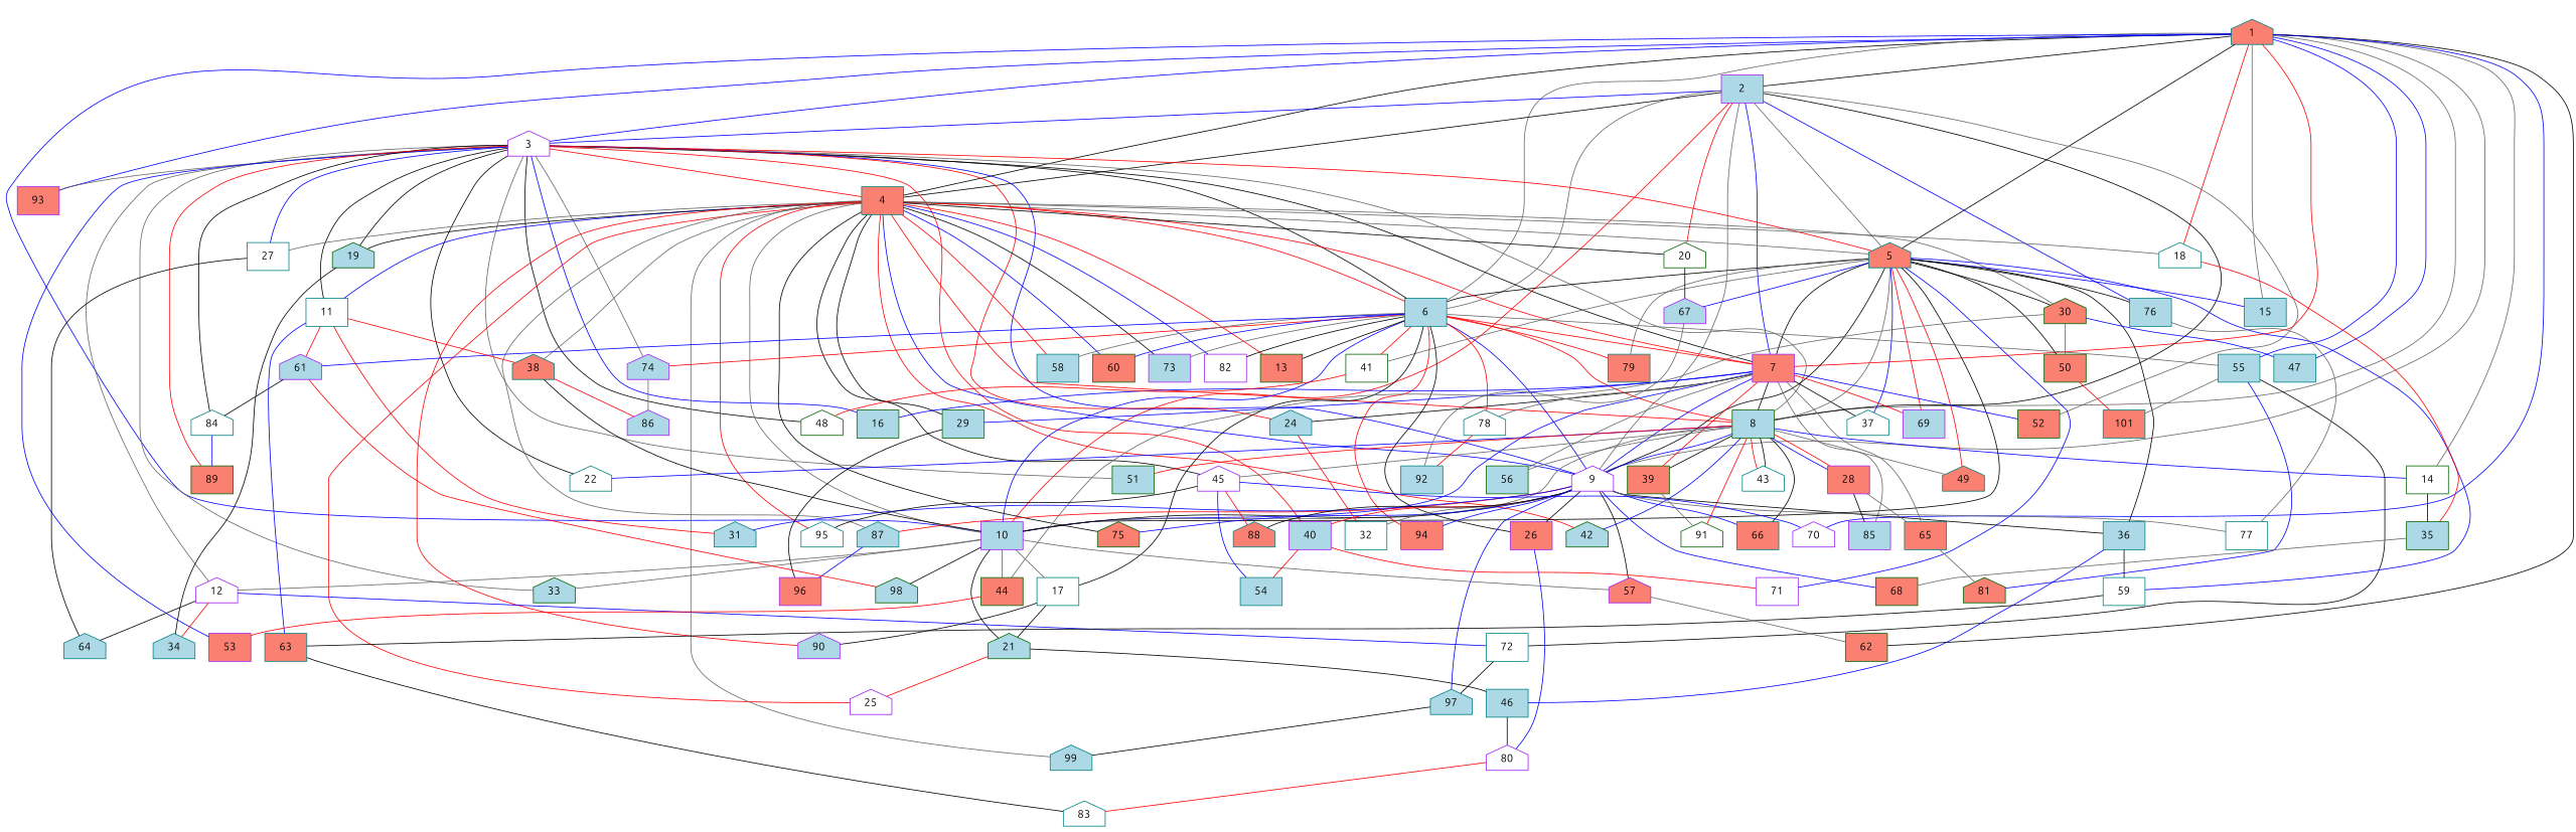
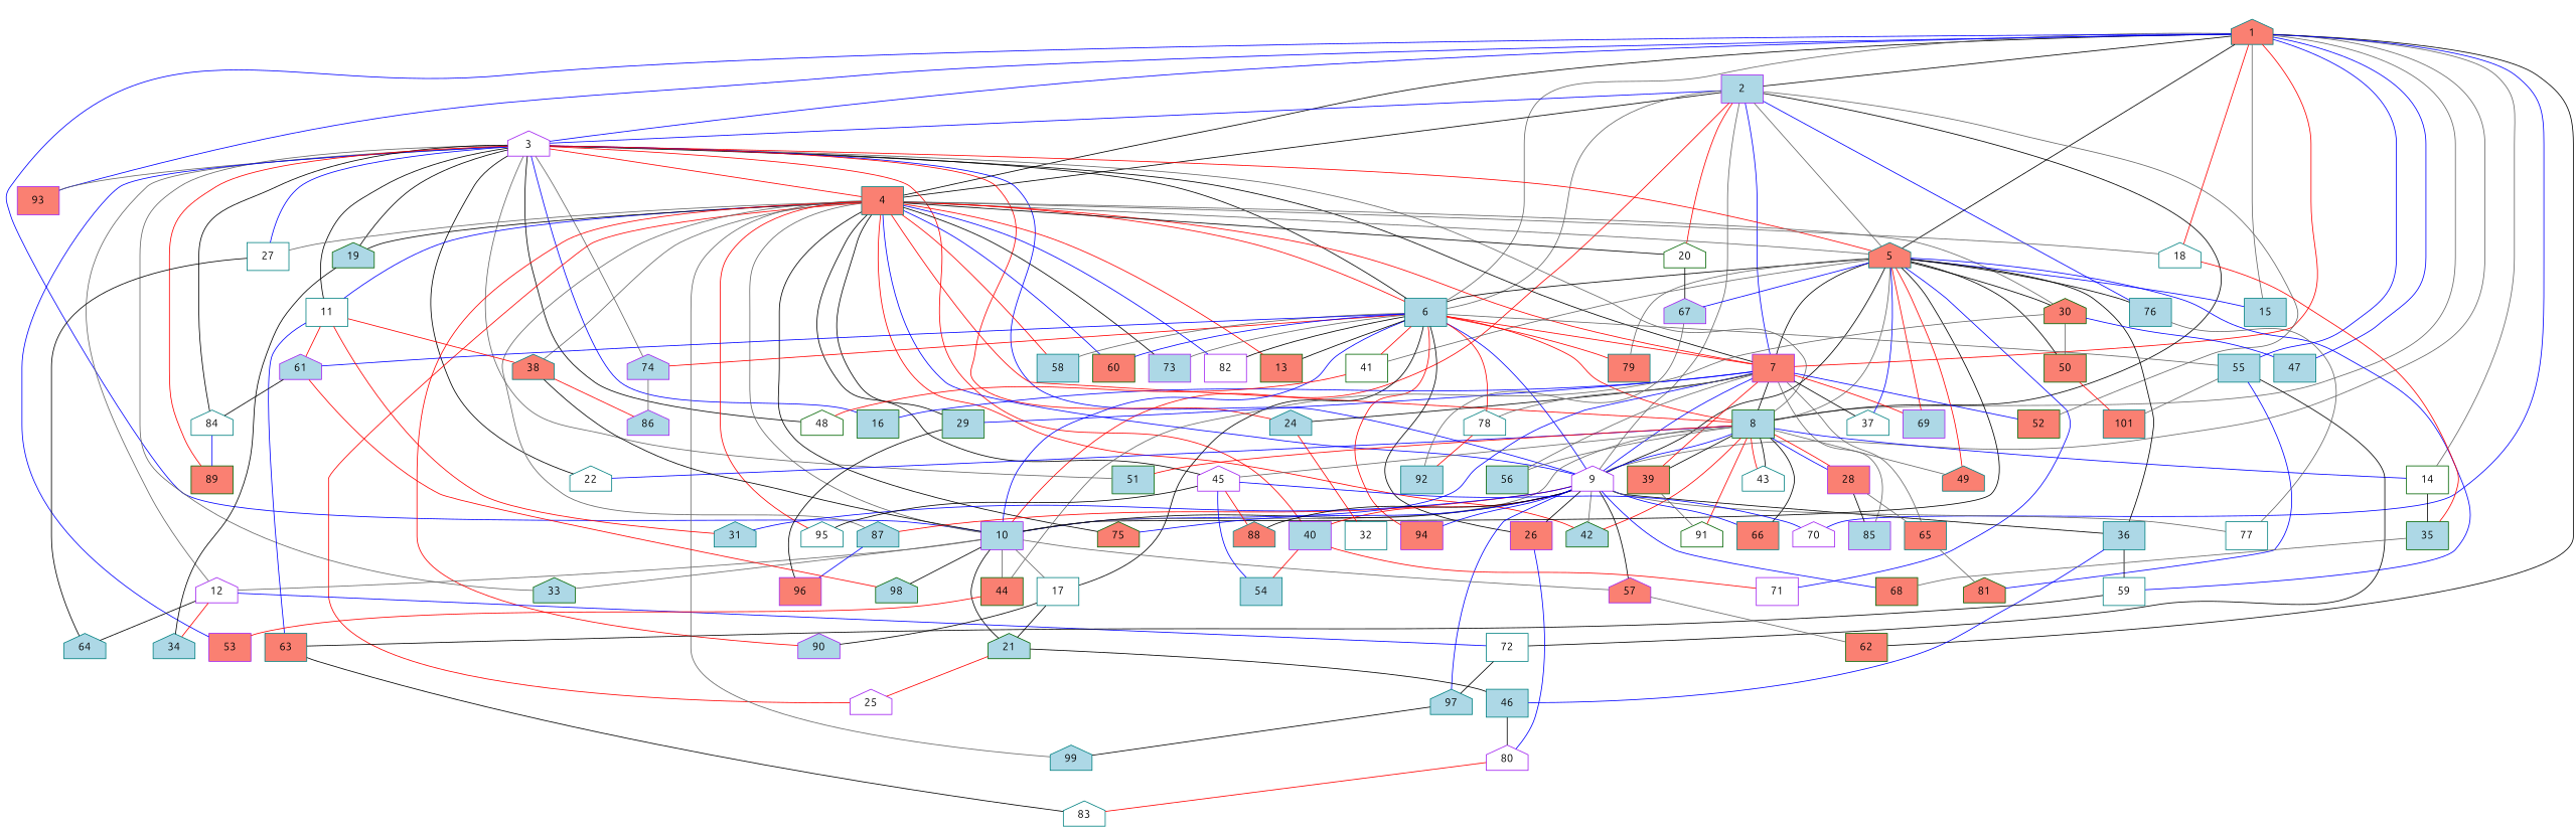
  graph {
    fontname=Ubuntu
    node [color=teal fillcolor=lightblue fontname=Ubuntu shape=box style=filled]
    edge [color=black fontname=Ubuntu]
    1 [fillcolor=salmon shape=house]
    2 [color=purple]
    3 [color=purple fillcolor=white shape=house]
    4 [fillcolor=salmon]
    5 [fillcolor=salmon shape=house]
    6
    7 [color=purple fillcolor=salmon]
    8 [color=darkgreen]
    9 [color=purple fillcolor=white shape=house]
    10 [color=purple]
    14 [color=darkgreen fillcolor=white]
    15
    18 [fillcolor=white shape=house]
    47
    55
    62 [color=darkgreen fillcolor=salmon]
    70 [color=purple fillcolor=white shape=house]
    93 [color=purple fillcolor=salmon]
    20 [color=darkgreen fillcolor=white shape=house]
    52 [color=darkgreen fillcolor=salmon]
    76
    11 [fillcolor=white]
    12 [color=purple fillcolor=white shape=house]
    16 [color=darkgreen]
    19 [color=darkgreen shape=house]
    22 [fillcolor=white shape=house]
    24 [shape=house]
    27 [fillcolor=white]
    33 [color=darkgreen shape=house]
    40 [color=purple]
    48 [color=darkgreen fillcolor=white shape=house]
    51 [color=darkgreen]
    53 [color=purple fillcolor=salmon]
    74 [color=purple shape=house]
    84 [fillcolor=white shape=house]
    89 [color=darkgreen fillcolor=salmon]
    13 [color=darkgreen fillcolor=salmon]
    25 [color=purple fillcolor=white shape=house]
    29 [color=darkgreen]
    30 [color=darkgreen fillcolor=salmon shape=house]
    38 [fillcolor=salmon shape=house]
    42 [color=darkgreen shape=house]
    45 [color=purple fillcolor=white shape=house]
    58
    60 [color=darkgreen fillcolor=salmon]
    73 [color=purple]
    75 [color=darkgreen fillcolor=salmon shape=house]
    82 [color=purple fillcolor=white]
    87 [shape=house]
    90 [color=purple shape=house]
    95 [fillcolor=white shape=house]
    99 [shape=house]
    36
    37 [fillcolor=white shape=house]
    41 [color=darkgreen fillcolor=white]
    49 [fillcolor=salmon shape=house]
    50 [color=darkgreen fillcolor=salmon]
    59 [fillcolor=white]
    67 [color=purple shape=house]
    69 [color=purple]
    71 [color=purple fillcolor=white]
    79 [fillcolor=salmon]
    17 [fillcolor=white]
    26 [color=purple fillcolor=salmon]
    61 [color=purple shape=house]
    78 [fillcolor=white shape=house]
    94 [color=purple fillcolor=salmon]
    39 [color=darkgreen fillcolor=salmon]
    56 [color=darkgreen]
    65 [fillcolor=salmon]
    85 [color=purple]
    28 [color=purple fillcolor=salmon]
    43 [fillcolor=white shape=house]
    66 [fillcolor=salmon]
    91 [color=darkgreen fillcolor=white shape=house]
    31 [shape=house]
    32 [fillcolor=white]
    57 [color=purple fillcolor=salmon shape=house]
    68 [color=darkgreen fillcolor=salmon]
    77 [fillcolor=white]
    88 [fillcolor=salmon shape=house]
    97 [shape=house]
    21 [color=darkgreen shape=house]
    44 [color=darkgreen fillcolor=salmon]
    98 [color=darkgreen shape=house]
    35 [color=darkgreen]
    72 [fillcolor=white]
    n88 [fillcolor=salmon label=101]
    81 [color=darkgreen fillcolor=salmon shape=house]
    63 [fillcolor=salmon]
    34 [shape=house]
    64 [shape=house]
    54
    86 [color=purple shape=house]
    96 [color=purple fillcolor=salmon]
    46
    92
    80 [color=purple fillcolor=white shape=house]
    83 [fillcolor=white shape=house]
    1 -- 2
    1 -- 3 [color=blue]
    1 -- 4
    1 -- 5
    1 -- 6 [color=gray40]
    1 -- 7 [color=red]
    1 -- 8 [color=gray40]
    1 -- 9 [color=gray40]
    1 -- 10 [color=blue]
    1 -- 14 [color=gray40]
    1 -- 15 [color=gray40]
    1 -- 18 [color=red]
    1 -- 47 [color=blue]
    1 -- 55 [color=blue]
    1 -- 62
    1 -- 70 [color=blue]
    1 -- 93 [color=blue]
    2 -- 3 [color=blue]
    2 -- 4
    2 -- 5 [color=gray40]
    2 -- 6 [color=gray40]
    2 -- 7 [color=blue]
    2 -- 8
    2 -- 9 [color=gray40]
    2 -- 10 [color=red]
    2 -- 20 [color=red]
    2 -- 52 [color=gray40]
    2 -- 76 [color=blue]
    3 -- 4 [color=red]
    3 -- 5 [color=red]
    3 -- 6
    3 -- 7
    3 -- 8 [color=gray40]
    3 -- 9 [color=blue]
    3 -- 93 [color=gray40]
    3 -- 11
    3 -- 12 [color=gray40]
    3 -- 16 [color=blue]
    3 -- 19
    3 -- 22
    3 -- 24 [color=red]
    3 -- 27 [color=blue]
    3 -- 33 [color=gray40]
    3 -- 40 [color=red]
    3 -- 48
    3 -- 51 [color=gray40]
    3 -- 53 [color=blue]
    3 -- 74 [color=gray40]
    3 -- 84
    3 -- 89 [color=red]
    4 -- 5 [color=gray40]
    4 -- 6 [color=red]
    4 -- 7 [color=red]
    4 -- 8 [color=red]
    4 -- 9 [color=blue]
    4 -- 10 [color=gray40]
    4 -- 18 [color=gray40]
    4 -- 20
    4 -- 11 [color=blue]
    4 -- 19
    4 -- 27 [color=gray40]
    4 -- 13 [color=red]
    4 -- 25 [color=red]
    4 -- 29
    4 -- 30 [color=gray40]
    4 -- 38 [color=gray40]
    4 -- 42 [color=red]
    4 -- 45
    4 -- 58 [color=red]
    4 -- 60 [color=blue]
    4 -- 73
    4 -- 75
    4 -- 82 [color=blue]
    4 -- 87 [color=gray40]
    4 -- 90 [color=red]
    4 -- 95 [color=red]
    4 -- 99 [color=gray40]
    5 -- 6
    5 -- 7
    5 -- 8 [color=gray40]
    5 -- 9
    5 -- 10
    5 -- 15 [color=blue]
    5 -- 76
    5 -- 30
    5 -- 36
    5 -- 37 [color=blue]
    5 -- 41 [color=gray40]
    5 -- 49 [color=red]
    5 -- 50
    5 -- 59 [color=blue]
    5 -- 67 [color=blue]
    5 -- 69 [color=red]
    5 -- 71 [color=blue]
    5 -- 79 [color=gray40]
    6 -- 7 [color=red]
    6 -- 8 [color=red]
    6 -- 9 [color=blue]
    6 -- 10 [color=blue]
    6 -- 55 [color=gray40]
    6 -- 74 [color=red]
    6 -- 13
    6 -- 58 [color=gray40]
    6 -- 60 [color=blue]
    6 -- 73 [color=gray40]
    6 -- 82
    6 -- 41 [color=red]
    6 -- 79 [color=red]
    6 -- 17
    6 -- 26
    6 -- 61 [color=blue]
    6 -- 78 [color=red]
    6 -- 94 [color=red]
    7 -- 8
    7 -- 9 [color=blue]
    7 -- 10 [color=blue]
    7 -- 52 [color=blue]
    7 -- 16 [color=blue]
    7 -- 24
    7 -- 29 [color=blue]
    7 -- 37
    7 -- 69 [color=red]
    7 -- 78 [color=gray40]
    7 -- 39 [color=red]
    7 -- 56 [color=gray40]
    7 -- 65 [color=gray40]
    7 -- 85 [color=gray40]
    8 -- 9 [color=blue]
    8 -- 10 [color=gray40]
    8 -- 14 [color=blue]
    8 -- 22 [color=blue]
    8 -- 51 [color=red]
-   8 -- 42 [color=blue]
+   8 -- 42 [color=red]
    8 -- 45 [color=gray40]
    8 -- 49 [color=gray40]
    8 -- 39
    8 -- 56 [color=gray40]
    8 -- 28 [color=blue]
    8 -- 28 [color=red]
    8 -- 43 [color=red]
    8 -- 43
    8 -- 66
    8 -- 91 [color=red]
    9 -- 10
    9 -- 40 [color=red]
    9 -- 75 [color=blue]
    9 -- 87 [color=red]
    9 -- 36
    9 -- 26
    9 -- 94 [color=blue]
    9 -- 66 [color=blue]
    9 -- 31 [color=blue]
-   9 -- 32 [color=gray40]
+   9 -- 42 [color=gray40]
    9 -- 57
    9 -- 68 [color=blue]
    9 -- 77 [color=gray40]
    9 -- 88
    9 -- 97 [color=blue]
    10 -- 12 [color=gray40]
    10 -- 33 [color=gray40]
    10 -- 17 [color=gray40]
    10 -- 57 [color=gray40]
    10 -- 21
    10 -- 44 [color=gray40]
    10 -- 98
    14 -- 35
    18 -- 35 [color=red]
    55 -- 72
    55 -- n88 [color=gray40]
    55 -- 81 [color=blue]
    20 -- 67
    76 -- 77 [color=gray40]
    11 -- 38 [color=red]
    11 -- 61 [color=red]
    11 -- 31 [color=red]
    11 -- 63 [color=blue]
    12 -- 72 [color=blue]
    12 -- 34 [color=red]
    12 -- 64
    19 -- 34
    24 -- 32 [color=red]
    27 -- 64
    40 -- 71 [color=red]
    40 -- 54 [color=red]
    74 -- 86 [color=gray40]
    84 -- 89 [color=blue]
    29 -- 96
    30 -- 47 [color=blue]
    30 -- 50 [color=gray40]
    30 -- 44 [color=gray40]
    38 -- 10
    38 -- 86 [color=red]
    45 -- 70 [color=blue]
    45 -- 95
    45 -- 88 [color=red]
    45 -- 54 [color=blue]
    87 -- 96 [color=blue]
    36 -- 59
    36 -- 46 [color=blue]
    41 -- 48 [color=red]
    50 -- n88 [color=red]
    59 -- 63
    67 -- 92 [color=gray40]
    17 -- 90
    17 -- 21
    26 -- 80 [color=blue]
    61 -- 84
    61 -- 98 [color=red]
    78 -- 92 [color=red]
    39 -- 91 [color=gray40]
    65 -- 81 [color=gray40]
    28 -- 65 [color=gray40]
    28 -- 85
    57 -- 62 [color=gray40]
    97 -- 99
    21 -- 25 [color=red]
    21 -- 46
    44 -- 53 [color=red]
    35 -- 68 [color=gray40]
    72 -- 97
    63 -- 83
    46 -- 80
    80 -- 83 [color=red]
  }
